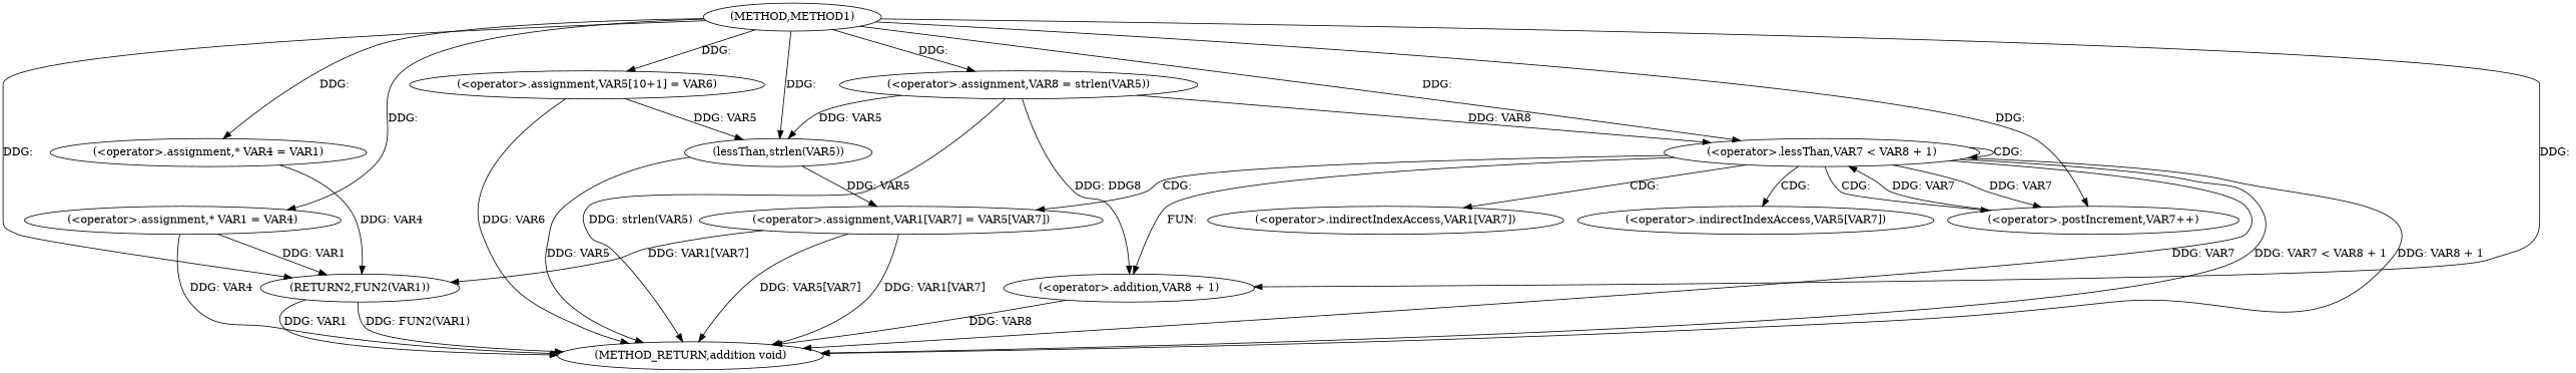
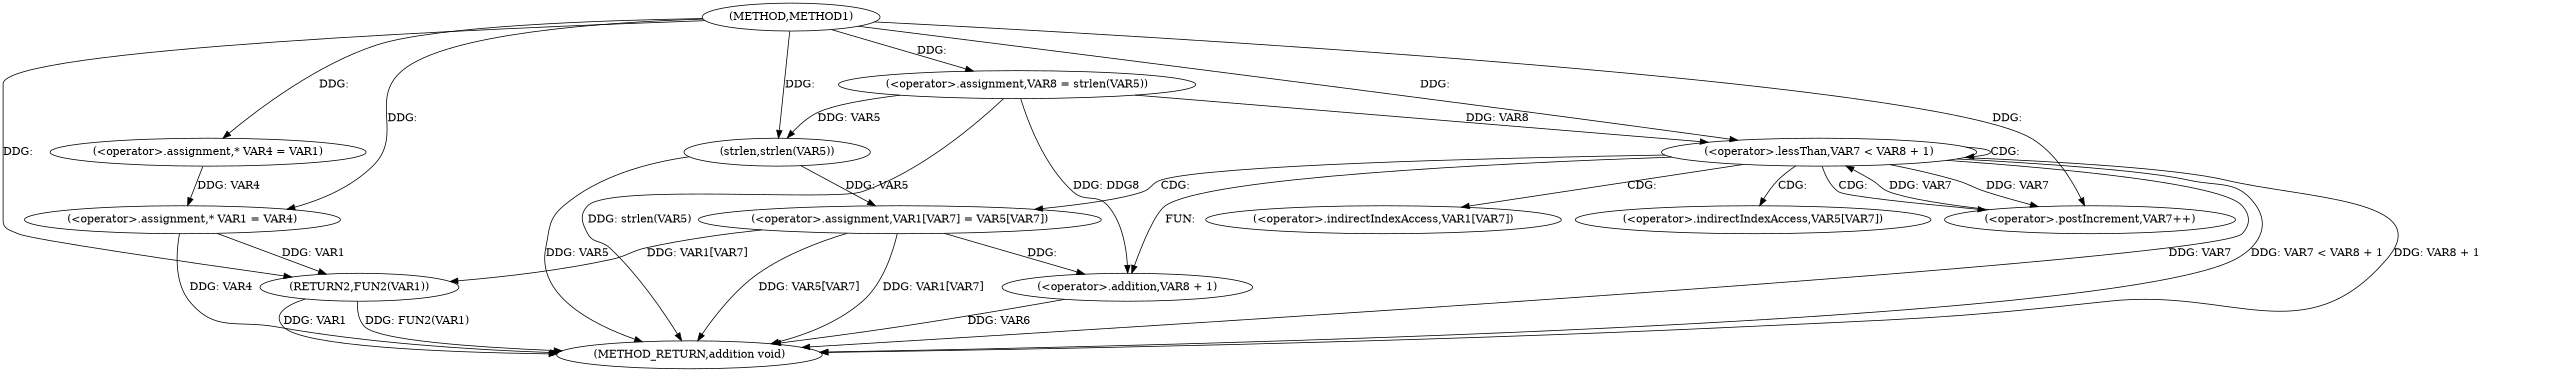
  digraph {
    n1 [label="(METHOD,METHOD1)"]
    n2 [label="(<operator>.assignment,* VAR4 = VAR1)"]
    n3 [label="(<operator>.assignment,* VAR1 = VAR4)"]
-   n4 [label="(<operator>.assignment,VAR5[10+1] = VAR6)"]
    n5 [label="(<operator>.assignment,VAR8 = strlen(VAR5))"]
-   n6 [label="(lessThan,strlen(VAR5))"]
+   n6 [label="(strlen,strlen(VAR5))"]
    n7 [label="(<operator>.lessThan,VAR7 < VAR8 + 1)"]
    n8 [label="(<operator>.addition,VAR8 + 1)"]
    n9 [label="(<operator>.postIncrement,VAR7++)"]
    n10 [label="(RETURN2,FUN2(VAR1))"]
    n11 [label="(METHOD_RETURN,addition void)"]
    n12 [label="(<operator>.assignment,VAR1[VAR7] = VAR5[VAR7])"]
    n13 [label="(<operator>.indirectIndexAccess,VAR1[VAR7])"]
    n14 [label="(<operator>.indirectIndexAccess,VAR5[VAR7])"]
    n1 -> n2 [label="DDG: "]
    n1 -> n3 [label="DDG: "]
-   n1 -> n4 [label="DDG: "]
    n1 -> n5 [label="DDG: "]
    n1 -> n6 [label="DDG: "]
    n1 -> n7 [label="DDG: "]
-   n1 -> n8 [label="DDG: "]
+   n12 -> n8 [label="DDG: "]
    n1 -> n9 [label="DDG: "]
    n1 -> n10 [label="DDG: "]
-   n2 -> n10 [label="DDG: VAR4"]
+   n2 -> n3 [label="DDG: VAR4"]
    n3 -> n10 [label="DDG: VAR1"]
    n3 -> n11 [label="DDG: VAR4"]
-   n4 -> n6 [label="DDG: VAR5"]
-   n4 -> n11 [label="DDG: VAR6"]
    n5 -> n6 [label="DDG: VAR5"]
    n5 -> n7 [label="DDG: VAR8"]
    n5 -> n8 [label="DDG: DDG8"]
    n5 -> n11 [label="DDG: strlen(VAR5)"]
    n6 -> n11 [label="DDG: VAR5"]
    n6 -> n12 [label="DDG: VAR5"]
    n7 -> n7 [label="CDG: "]
    n7 -> n8 [label="FUN: "]
    n7 -> n9 [label="DDG: VAR7"]
    n7 -> n9 [label="CDG: "]
    n7 -> n11 [label="DDG: VAR7"]
    n7 -> n11 [label="DDG: VAR7 < VAR8 + 1"]
    n7 -> n11 [label="DDG: VAR8 + 1"]
    n7 -> n12 [label="CDG: "]
    n7 -> n13 [label="CDG: "]
    n7 -> n14 [label="CDG: "]
-   n8 -> n11 [label="DDG: VAR8"]
+   n8 -> n11 [label="DDG: VAR6"]
    n9 -> n7 [label="DDG: VAR7"]
    n10 -> n11 [label="DDG: VAR1"]
    n10 -> n11 [label="DDG: FUN2(VAR1)"]
    n12 -> n10 [label="DDG: VAR1[VAR7]"]
    n12 -> n11 [label="DDG: VAR1[VAR7]"]
    n12 -> n11 [label="DDG: VAR5[VAR7]"]
  }
